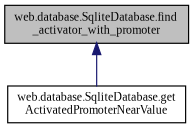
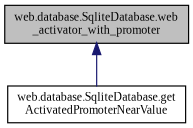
  digraph {
    rankdir=TB
    fontname="Liberation Serif"
    node [color=black fontname="Liberation Serif" fontsize=10 shape=record style=filled]
-   n1 [fillcolor=grey75 fontcolor=black height=0.2 label="web.database.SqliteDatabase.find\l_activator_with_promoter" width=0.4]
+   n1 [fillcolor=grey75 fontcolor=black height=0.2 label="web.database.SqliteDatabase.web\l_activator_with_promoter" width=0.4]
    n2 [fillcolor=white height=0.2 label="web.database.SqliteDatabase.get\lActivatedPromoterNearValue" width=0.4]
    n1 -> n2 [color=midnightblue dir=back fontname="Liberation Serif" fontsize=10 labelfontname=Helvetica labelfontsize=10 style=solid]
  }
